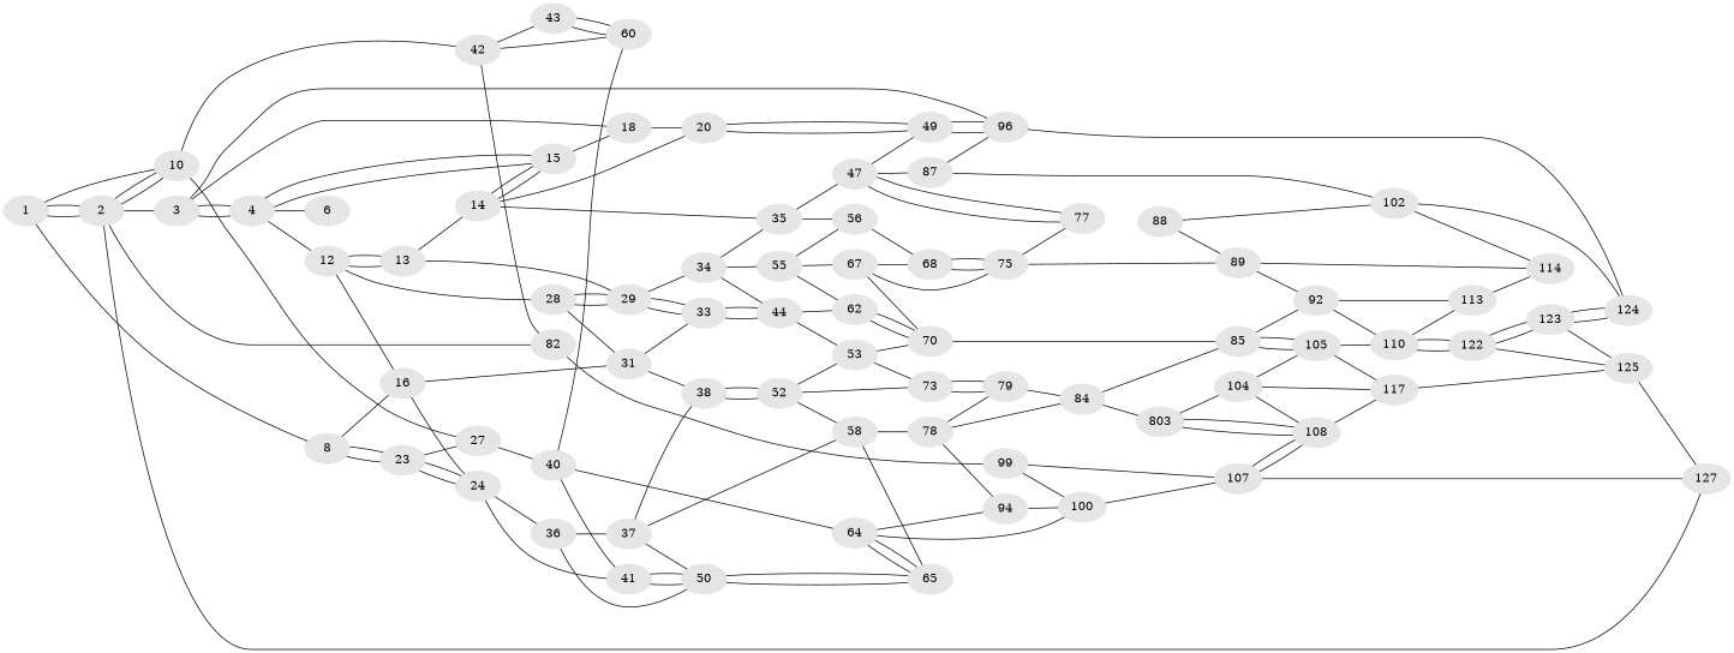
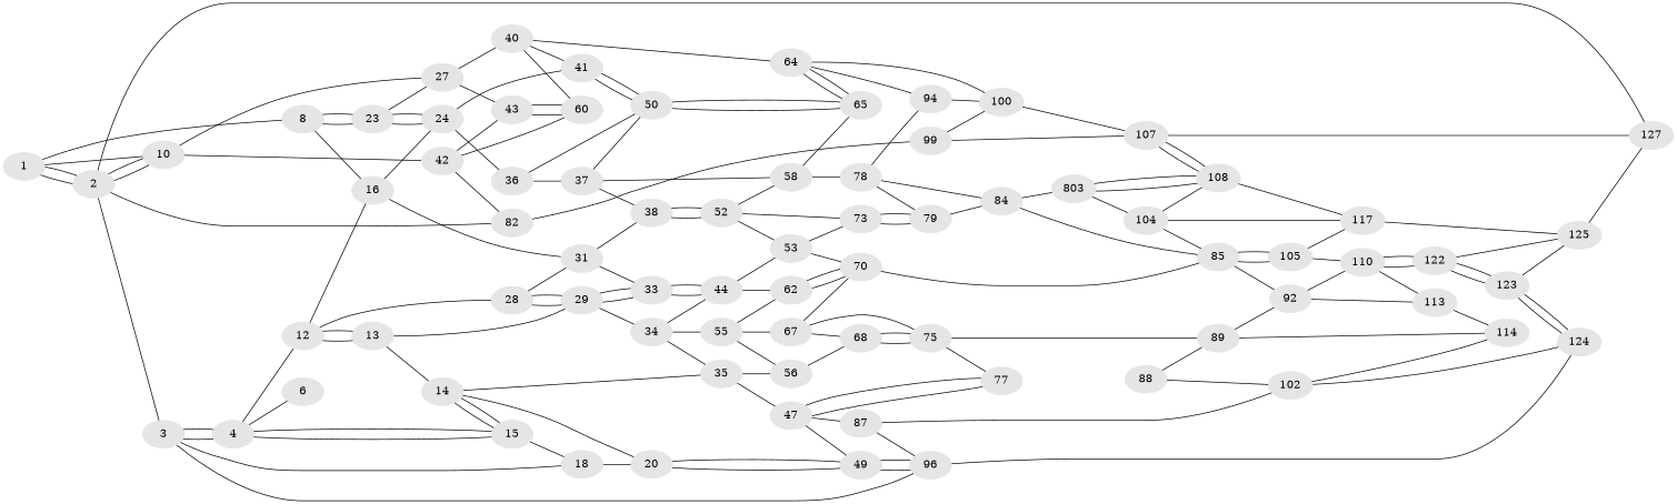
  graph {
    rankdir=LR
    node [color=gray90 style=filled]
    1 [super="+7"]
    2 [super="+81"]
    8 [super="+9"]
    10 [super="+11"]
    3
    82
    127
    16 [super="+26"]
    23
    27 [super="+39"]
    42 [super="+80"]
    96 [super="+97"]
    4 [super="+5"]
    18 [super="+19"]
    99
    124
    6
    12 [super="+17"]
    15
    20 [super="+21"]
    13
    28
    24 [super="+25"]
    31 [super="+32"]
    40 [super="+61"]
    43
    60
    14 [super="+22"]
    29 [super="+30"]
    35 [super="+46"]
    33
    34 [super="+45"]
    49
    47 [super="+48"]
    56
    36
    41
    38
    37 [super="+57"]
    50 [super="+51"]
    64 [super="+93"]
    44 [super="+54"]
    55 [super="+63"]
    52 [super="+59"]
    53 [super="+69"]
    62
    67 [super="+72"]
    77
    87 [super="+101"]
    68
    58 [super="+66"]
    65
    78 [super="+95"]
    73 [super="+74"]
    94
    100 [super="+106"]
    70 [super="+71"]
    102 [super="+120"]
    79 [super="+83"]
    85 [super="+86"]
    75 [super="+76"]
    84 [super="+98"]
    107 [super="+126"]
    89 [super="+90"]
    92 [super="+112"]
    105 [super="+109"]
    114 [super="+119"]
    n68 [label=803]
    104 [super="+116"]
    108 [super="+118"]
    110 [super="+111"]
    113 [super="+115"]
    117 [super="+121"]
    88 [super="+91"]
    122
    125 [super="+128"]
    123
    1 -- 2
    1 -- 2
    1 -- 8
    1 -- 10
    2 -- 10
    2 -- 10
    2 -- 3
    2 -- 82
    2 -- 127
    8 -- 16
    8 -- 23
    8 -- 23
    10 -- 27
    10 -- 42
    3 -- 96
    3 -- 4
    3 -- 4
    3 -- 18
    82 -- 99
    16 -- 24
    16 -- 31
    23 -- 27
    23 -- 24
    23 -- 24
    27 -- 40
+   27 -- 43
    42 -- 82
    42 -- 43
    42 -- 60
    96 -- 124
    4 -- 6
    4 -- 12
    4 -- 15
    4 -- 15
    18 -- 20
    99 -- 100
    99 -- 107
    12 -- 16
    12 -- 13
    12 -- 13
    12 -- 28
    15 -- 18
    20 -- 49
    20 -- 49
    13 -- 14
    13 -- 29
    28 -- 31
    28 -- 29
    28 -- 29
    24 -- 36
    24 -- 41
    31 -- 33
    31 -- 38
    40 -- 60
    40 -- 41
    40 -- 64
    43 -- 60
    43 -- 60
    14 -- 15
    14 -- 15
    14 -- 20
    14 -- 35
    29 -- 33
    29 -- 33
    29 -- 34
    35 -- 47
    35 -- 56
    33 -- 44
    33 -- 44
    34 -- 35
    34 -- 44
    34 -- 55
    49 -- 96
    49 -- 96
    47 -- 49
    47 -- 77
    47 -- 77
    47 -- 87
    56 -- 68
    36 -- 37
    36 -- 50
    41 -- 50
    41 -- 50
    38 -- 52
    38 -- 52
    37 -- 38
    37 -- 50
    37 -- 58
    50 -- 65
    50 -- 65
    64 -- 65
    64 -- 65
    64 -- 94
    64 -- 100
    44 -- 53
    44 -- 62
    55 -- 56
    55 -- 62
    55 -- 67
    52 -- 53
    52 -- 58
    52 -- 73
    53 -- 73
    53 -- 70
    62 -- 70
    62 -- 70
    67 -- 68
    67 -- 70
    67 -- 75
    87 -- 96
    87 -- 102
    68 -- 75
    68 -- 75
    58 -- 65
    58 -- 78
    78 -- 94
    78 -- 79
    78 -- 84
    73 -- 79 [weight=2]
    73 -- 79
    94 -- 100
    100 -- 107
    70 -- 85
    102 -- 124
    102 -- 114
    79 -- 84
    85 -- 92
    85 -- 105
    85 -- 105
    75 -- 77
    75 -- 89
    84 -- 85
    84 -- n68
    107 -- 127
    107 -- 108
    107 -- 108
    89 -- 92
    89 -- 114
    92 -- 110
    92 -- 113
    105 -- 110
    105 -- 117
    n68 -- 104
    n68 -- 108
    n68 -- 108
-   104 -- 105
+   104 -- 85
    104 -- 108
    104 -- 117
    108 -- 117
    110 -- 113
    110 -- 122
    110 -- 122
    113 -- 114 [weight=2]
    117 -- 125
    88 -- 102
    88 -- 89
    122 -- 125
    122 -- 123
    122 -- 123
    125 -- 127
    123 -- 124
    123 -- 124
    123 -- 125
  }
